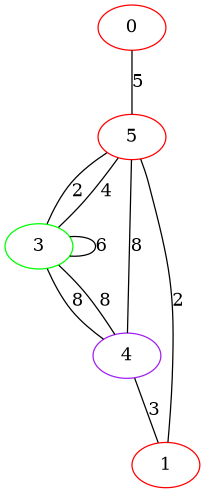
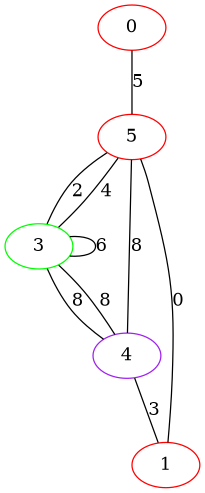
  graph {
    node [color=red weight=1]
    n1 [label=5]
    0
    1
    3 [color=green weight=2]
    4 [color=purple weight=4]
    n1 -- 3 [label=2]
    n1 -- 3 [label=4]
    n1 -- 4 [label=8]
    0 -- n1 [label=5]
-   1 -- n1 [label=2]
+   1 -- n1 [label=0]
    3 -- 3 [label=6]
    3 -- 4 [label=8]
    3 -- 4 [label=8]
    4 -- 1 [label=3]
  }
